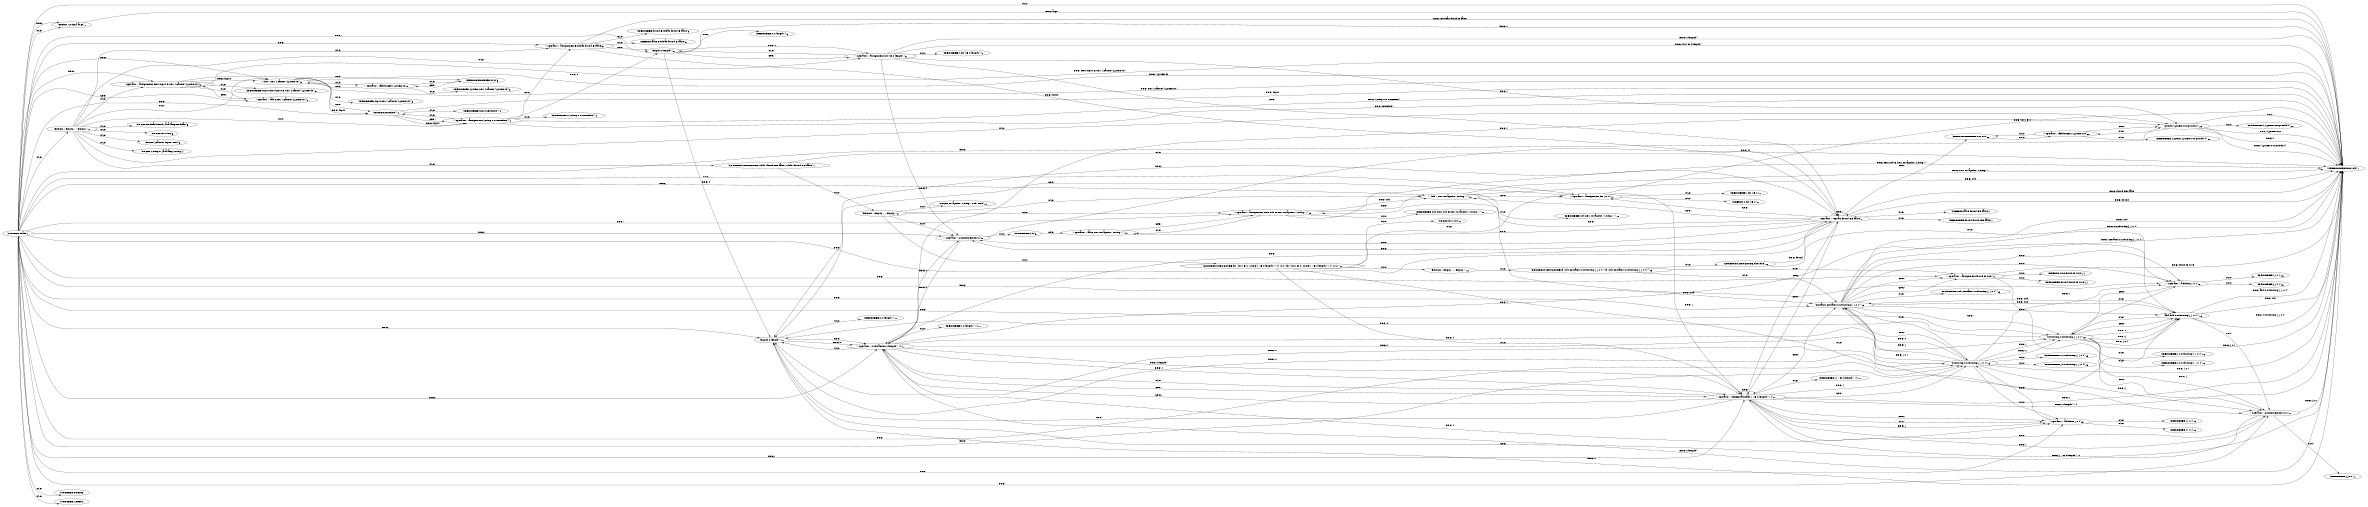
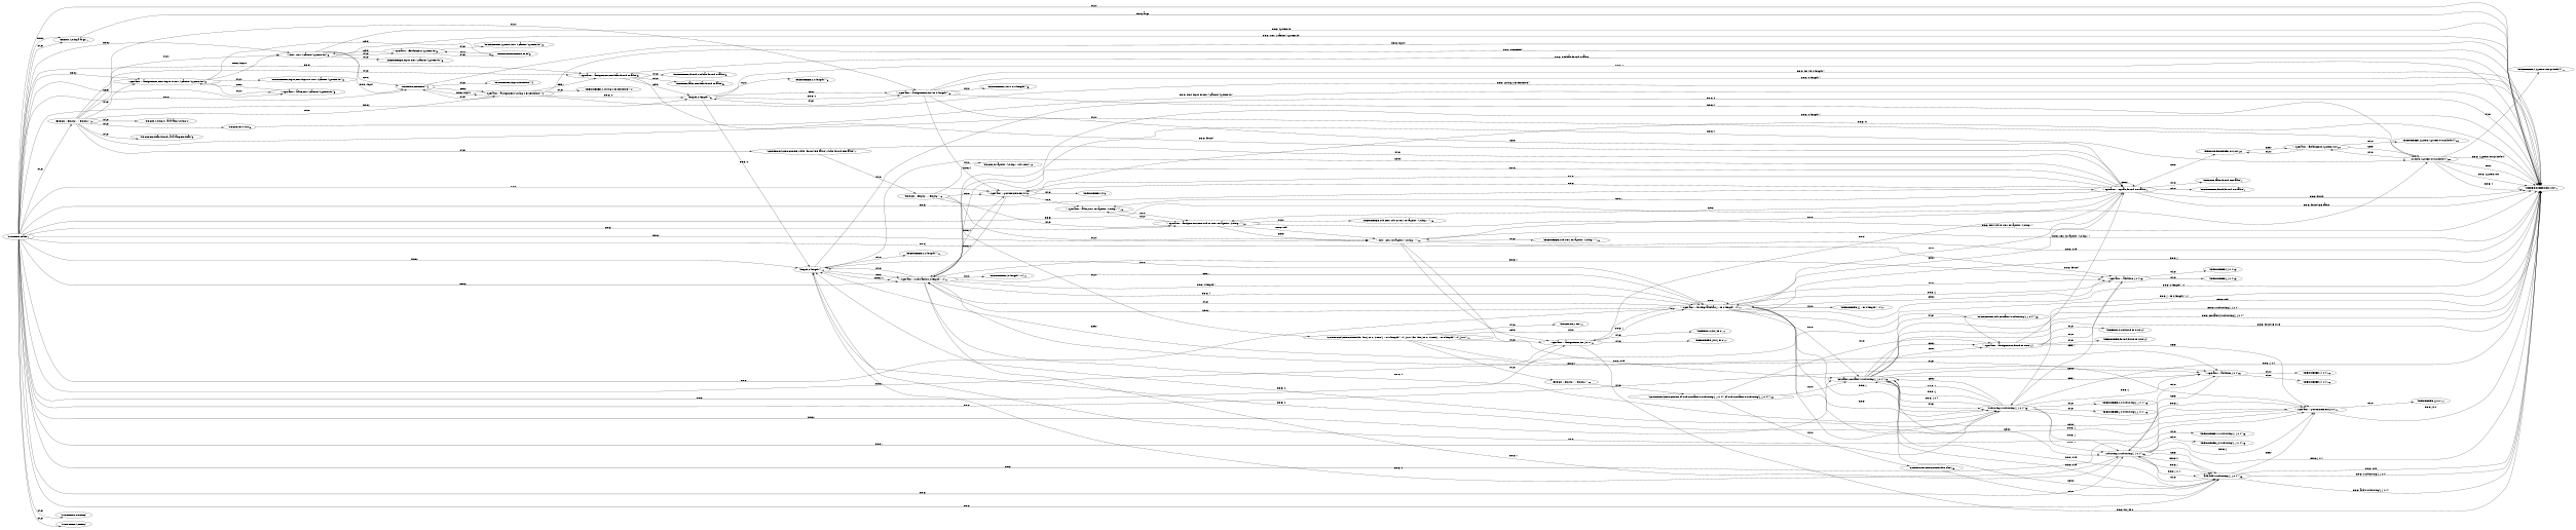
  digraph {
    rankdir=LR
    n1 [label=<(METHOD,main)<SUB>1</SUB>>]
    n2 [label=<(PARAM,String[] args)<SUB>1</SUB>>]
    n3 [label=<(BLOCK,&lt;empty&gt;,&lt;empty&gt;)<SUB>2</SUB>>]
    n4 [label=<(&lt;operator&gt;.assignment,ANY input = new Scanner(System.in))<SUB>3</SUB>>]
    n5 [label=<(&lt;operator&gt;.alloc,new Scanner(System.in))<SUB>3</SUB>>]
    n6 [label=<(&lt;init&gt;,new Scanner(System.in))<SUB>3</SUB>>]
    n7 [label=<(nextLine,nextLine())<SUB>4</SUB>>]
    n8 [label=<(&lt;operator&gt;.assignment,Boolean found = false)<SUB>5</SUB>>]
    n9 [label=<(length,s.length())<SUB>6</SUB>>]
    n10 [label=<(&lt;operator&gt;.equals,found == false)<SUB>7</SUB>>]
    n11 [label=<(&lt;operator&gt;.postDecrement,i--)<SUB>9</SUB>>]
    n12 [label=<(&lt;operator&gt;.assignment,ANY sub = new ArrayList&lt;String&gt;())<SUB>10</SUB>>]
    n13 [label=<(&lt;init&gt;,new ArrayList&lt;String&gt;())<SUB>10</SUB>>]
    n14 [label=<(&lt;operator&gt;.assignment,int j = 0)<SUB>11</SUB>>]
    n15 [label=<(&lt;operator&gt;.lessEqualsThan,j &lt;= s.length() - i)<SUB>11</SUB>>]
    n16 [label=<(&lt;operator&gt;.subtraction,s.length() - i)<SUB>11</SUB>>]
    n17 [label=<(length,s.length())<SUB>11</SUB>>]
    n18 [label=<(&lt;operator&gt;.postIncrement,j++)<SUB>11</SUB>>]
    n19 [label=<(contains,contains(s.substring(j, j + i)))<SUB>13</SUB>>]
    n20 [label=<(substring,s.substring(j, j + i))<SUB>13</SUB>>]
    n21 [label=<(&lt;operator&gt;.addition,j + i)<SUB>13</SUB>>]
    n22 [label=<(&lt;operator&gt;.assignment,found = true)<SUB>14</SUB>>]
    n23 [label=<(add,add(s.substring(j, j + i)))<SUB>16</SUB>>]
    n24 [label=<(substring,s.substring(j, j + i))<SUB>16</SUB>>]
    n25 [label=<(&lt;operator&gt;.addition,j + i)<SUB>16</SUB>>]
    n26 [label=<(println,System.out.println(i))<SUB>20</SUB>>]
    n27 [label=<(MODIFIER,PUBLIC)>]
    n28 [label=<(MODIFIER,STATIC)>]
    n29 [label=<(METHOD_RETURN,void)<SUB>1</SUB>>]
-   n30 [label=<(LOCAL,Scanner input: ANY)<SUB>3</SUB>>]
    n31 [label=<(LOCAL,String s: java.lang.String)<SUB>4</SUB>>]
    n32 [label=<(&lt;operator&gt;.assignment,String s = nextLine())<SUB>4</SUB>>]
    n33 [label=<(LOCAL,Boolean found: java.lang.Boolean)<SUB>5</SUB>>]
    n34 [label=<(LOCAL,int i: int)<SUB>6</SUB>>]
    n35 [label=<(&lt;operator&gt;.assignment,int i = s.length())<SUB>6</SUB>>]
    n36 [label=<(CONTROL_STRUCTURE,while (found == false),while (found == false))<SUB>7</SUB>>]
    n37 [label=<(IDENTIFIER,input,ANY input = new Scanner(System.in))<SUB>3</SUB>>]
    n38 [label=<(FIELD_IDENTIFIER,in,in)<SUB>3</SUB>>]
    n39 [label=<(IDENTIFIER,input,new Scanner(System.in))<SUB>3</SUB>>]
    n40 [label=<(&lt;operator&gt;.fieldAccess,System.in)<SUB>3</SUB>>]
    n41 [label=<(IDENTIFIER,input,nextLine())<SUB>4</SUB>>]
    n42 [label=<(IDENTIFIER,found,Boolean found = false)<SUB>5</SUB>>]
    n43 [label=<(LITERAL,false,Boolean found = false)<SUB>5</SUB>>]
    n44 [label=<(IDENTIFIER,s,s.length())<SUB>6</SUB>>]
    n45 [label=<(IDENTIFIER,found,found == false)<SUB>7</SUB>>]
    n46 [label=<(LITERAL,false,found == false)<SUB>7</SUB>>]
    n47 [label=<(&lt;operator&gt;.alloc,new ArrayList&lt;String&gt;())<SUB>10</SUB>>]
    n48 [label=<(FIELD_IDENTIFIER,out,out)<SUB>20</SUB>>]
    n49 [label=<(IDENTIFIER,i,i--)<SUB>9</SUB>>]
    n50 [label=<(IDENTIFIER,sub,ANY sub = new ArrayList&lt;String&gt;())<SUB>10</SUB>>]
    n51 [label=<(IDENTIFIER,sub,new ArrayList&lt;String&gt;())<SUB>10</SUB>>]
    n52 [label=<(IDENTIFIER,j,int j = 0)<SUB>17</SUB>>]
    n53 [label=<(LITERAL,0,int j = 0)<SUB>11</SUB>>]
    n54 [label=<(IDENTIFIER,j,j &lt;= s.length() - i)<SUB>11</SUB>>]
    n55 [label=<(IDENTIFIER,i,s.length() - i)<SUB>11</SUB>>]
    n56 [label=<(IDENTIFIER,s,s.length())<SUB>11</SUB>>]
    n57 [label=<(IDENTIFIER,j,j++)<SUB>11</SUB>>]
    n58 [label=<(IDENTIFIER,sub,contains(s.substring(j, j + i)))<SUB>13</SUB>>]
    n59 [label=<(IDENTIFIER,s,s.substring(j, j + i))<SUB>13</SUB>>]
    n60 [label=<(IDENTIFIER,j,s.substring(j, j + i))<SUB>13</SUB>>]
    n61 [label=<(IDENTIFIER,j,j + i)<SUB>13</SUB>>]
    n62 [label=<(IDENTIFIER,i,j + i)<SUB>13</SUB>>]
    n63 [label=<(IDENTIFIER,found,found = true)<SUB>14</SUB>>]
    n64 [label=<(LITERAL,true,found = true)<SUB>14</SUB>>]
    n65 [label=<(IDENTIFIER,s,s.substring(j, j + i))<SUB>16</SUB>>]
    n66 [label=<(IDENTIFIER,j,s.substring(j, j + i))<SUB>16</SUB>>]
    n67 [label=<(IDENTIFIER,j,j + i)<SUB>16</SUB>>]
    n68 [label=<(IDENTIFIER,i,j + i)<SUB>16</SUB>>]
    n69 [label=<(&lt;operator&gt;.fieldAccess,System.out)<SUB>20</SUB>>]
    n70 [label=<(IDENTIFIER,i,System.out.println(i))<SUB>20</SUB>>]
    n71 [label=<(IDENTIFIER,s,String s = nextLine())<SUB>4</SUB>>]
    n72 [label=<(IDENTIFIER,i,int i = s.length())<SUB>6</SUB>>]
    n73 [label=<(BLOCK,&lt;empty&gt;,&lt;empty&gt;)<SUB>8</SUB>>]
    n74 [label=<(IDENTIFIER,System,new Scanner(System.in))<SUB>3</SUB>>]
    n75 [label=<(LOCAL,ArrayList&lt;String&gt; sub: ANY)<SUB>10</SUB>>]
    n76 [label=<(CONTROL_STRUCTURE,for (int j = 0; Some(j &lt;= s.length() - i); j++),for (int j = 0; Some(j &lt;= s.length() - i); j++))<SUB>11</SUB>>]
    n77 [label=<(LOCAL,int j: int)<SUB>11</SUB>>]
    n78 [label=<(BLOCK,&lt;empty&gt;,&lt;empty&gt;)<SUB>12</SUB>>]
    n79 [label=<(CONTROL_STRUCTURE,if (sub.contains(s.substring(j, j + i))),if (sub.contains(s.substring(j, j + i))))<SUB>13</SUB>>]
    n80 [label=<(CONTROL_STRUCTURE,else,else)<SUB>16</SUB>>]
    n81 [label=<(IDENTIFIER,System,System.out.println(i))<SUB>20</SUB>>]
    n1 -> n2 [label="AST: "]
    n1 -> n2 [label="DDG: "]
    n1 -> n3 [label="AST: "]
    n1 -> n4 [label="DDG: "]
    n1 -> n5 [label="CFG: "]
    n1 -> n6 [label="DDG: "]
    n1 -> n7 [label="DDG: "]
    n1 -> n8 [label="DDG: "]
    n1 -> n9 [label="DDG: "]
    n1 -> n10 [label="DDG: "]
    n1 -> n11 [label="DDG: "]
    n1 -> n12 [label="DDG: "]
    n1 -> n13 [label="DDG: "]
    n1 -> n14 [label="DDG: "]
    n1 -> n15 [label="DDG: "]
    n1 -> n16 [label="DDG: "]
    n1 -> n17 [label="DDG: "]
    n1 -> n18 [label="DDG: "]
    n1 -> n19 [label="DDG: "]
    n1 -> n20 [label="DDG: "]
    n1 -> n21 [label="DDG: "]
    n1 -> n22 [label="DDG: "]
    n1 -> n23 [label="DDG: "]
    n1 -> n24 [label="DDG: "]
    n1 -> n25 [label="DDG: "]
    n1 -> n26 [label="DDG: "]
    n1 -> n27 [label="AST: "]
    n1 -> n28 [label="AST: "]
    n1 -> n29 [label="AST: "]
    n2 -> n29 [label="DDG: args"]
    n3 -> n4 [label="AST: "]
    n3 -> n6 [label="AST: "]
    n3 -> n8 [label="AST: "]
    n3 -> n26 [label="AST: "]
-   n3 -> n30 [label="AST: "]
    n3 -> n31 [label="AST: "]
    n3 -> n32 [label="AST: "]
    n3 -> n33 [label="AST: "]
    n3 -> n34 [label="AST: "]
    n3 -> n35 [label="AST: "]
    n3 -> n36 [label="AST: "]
    n4 -> n5 [label="AST: "]
    n4 -> n6 [label="DDG: input"]
-   n4 -> n29 [label="DDG: ANY input = new Scanner(System.in)"]
+   n34 -> n29 [label="DDG: ANY input = new Scanner(System.in)"]
    n4 -> n37 [label="AST: "]
    n4 -> n38 [label="CFG: "]
    n5 -> n4 [label="CFG: "]
    n6 -> n7 [label="CFG: "]
    n6 -> n7 [label="DDG: input"]
    n6 -> n29 [label="DDG: System.in"]
    n6 -> n29 [label="DDG: new Scanner(System.in)"]
    n6 -> n39 [label="AST: "]
    n6 -> n40 [label="AST: "]
    n7 -> n29 [label="DDG: input"]
    n7 -> n32 [label="CFG: "]
    n7 -> n32 [label="DDG: input"]
    n7 -> n41 [label="AST: "]
    n8 -> n9 [label="CFG: "]
    n8 -> n10 [label="DDG: found"]
    n8 -> n29 [label="DDG: Boolean found = false"]
    n8 -> n42 [label="AST: "]
    n8 -> n43 [label="AST: "]
    n9 -> n17 [label="DDG: s"]
    n9 -> n29 [label="DDG: s"]
    n9 -> n35 [label="CFG: "]
    n9 -> n35 [label="DDG: s"]
    n9 -> n44 [label="AST: "]
    n10 -> n10 [label="CDG: "]
    n10 -> n11 [label="CFG: "]
    n10 -> n11 [label="CDG: "]
    n10 -> n12 [label="CDG: "]
    n10 -> n13 [label="CDG: "]
    n10 -> n14 [label="CDG: "]
    n10 -> n15 [label="CDG: "]
    n10 -> n16 [label="CDG: "]
    n10 -> n17 [label="CDG: "]
    n10 -> n29 [label="DDG: found"]
    n10 -> n29 [label="DDG: found == false"]
    n10 -> n45 [label="AST: "]
    n10 -> n46 [label="AST: "]
    n10 -> n47 [label="CDG: "]
    n10 -> n48 [label="CFG: "]
    n11 -> n16 [label="DDG: i"]
    n11 -> n29 [label="DDG: i--"]
-   n49 -> n47 [label="CFG: "]
+   n11 -> n47 [label="CFG: "]
    n11 -> n49 [label="AST: "]
    n12 -> n13 [label="CFG: "]
    n12 -> n13 [label="DDG: sub"]
    n12 -> n29 [label="DDG: ANY sub = new ArrayList&lt;String&gt;()"]
    n12 -> n47 [label="AST: "]
    n12 -> n50 [label="AST: "]
    n13 -> n14 [label="CFG: "]
    n13 -> n19 [label="DDG: sub"]
    n13 -> n29 [label="DDG: sub"]
    n13 -> n29 [label="DDG: new ArrayList&lt;String&gt;()"]
    n13 -> n51 [label="AST: "]
    n14 -> n15 [label="DDG: j"]
    n14 -> n17 [label="CFG: "]
    n14 -> n29 [label="DDG: int j = 0"]
    n14 -> n52 [label="AST: "]
    n14 -> n53 [label="AST: "]
    n15 -> n10 [label="CFG: "]
    n15 -> n15 [label="CDG: "]
    n15 -> n16 [label="AST: "]
    n15 -> n16 [label="CDG: "]
    n15 -> n17 [label="CDG: "]
    n15 -> n18 [label="CDG: "]
    n15 -> n19 [label="CDG: "]
    n15 -> n20 [label="DDG: j"]
    n15 -> n20 [label="CDG: "]
    n15 -> n21 [label="CFG: "]
    n15 -> n21 [label="DDG: j"]
    n15 -> n21 [label="CDG: "]
    n15 -> n29 [label="DDG: j"]
    n15 -> n29 [label="DDG: s.length() - i"]
    n15 -> n29 [label="DDG: j &lt;= s.length() - i"]
    n15 -> n54 [label="AST: "]
    n16 -> n11 [label="DDG: i"]
    n16 -> n15 [label="CFG: "]
    n16 -> n15 [label="DDG: s.length()"]
    n16 -> n15 [label="DDG: i"]
    n16 -> n17 [label="AST: "]
    n16 -> n20 [label="DDG: i"]
    n16 -> n21 [label="DDG: i"]
    n16 -> n24 [label="DDG: i"]
    n16 -> n25 [label="DDG: i"]
    n16 -> n26 [label="DDG: i"]
    n16 -> n29 [label="DDG: s.length()"]
    n16 -> n55 [label="AST: "]
    n17 -> n16 [label="CFG: "]
    n17 -> n16 [label="DDG: s"]
    n17 -> n20 [label="DDG: s"]
    n17 -> n29 [label="DDG: s"]
    n17 -> n56 [label="AST: "]
    n18 -> n15 [label="DDG: j"]
    n18 -> n17 [label="CFG: "]
    n18 -> n29 [label="DDG: j++"]
    n18 -> n57 [label="AST: "]
    n19 -> n20 [label="AST: "]
    n19 -> n22 [label="CFG: "]
    n19 -> n22 [label="CDG: "]
    n19 -> n23 [label="DDG: sub"]
    n19 -> n23 [label="CDG: "]
    n19 -> n24 [label="CDG: "]
    n19 -> n25 [label="CFG: "]
    n19 -> n25 [label="CDG: "]
    n19 -> n29 [label="DDG: sub"]
    n19 -> n29 [label="DDG: s.substring(j, j + i)"]
    n19 -> n29 [label="DDG: contains(s.substring(j, j + i))"]
    n19 -> n58 [label="AST: "]
    n20 -> n17 [label="DDG: s"]
    n20 -> n18 [label="DDG: j"]
    n20 -> n19 [label="CFG: "]
    n20 -> n19 [label="DDG: s"]
    n20 -> n19 [label="DDG: j"]
    n20 -> n19 [label="DDG: j + i"]
    n20 -> n21 [label="AST: "]
    n20 -> n24 [label="DDG: s"]
    n20 -> n24 [label="DDG: j"]
    n20 -> n25 [label="DDG: j"]
    n20 -> n29 [label="DDG: j + i"]
    n20 -> n59 [label="AST: "]
    n20 -> n60 [label="AST: "]
    n21 -> n20 [label="CFG: "]
    n21 -> n61 [label="AST: "]
    n21 -> n62 [label="AST: "]
-   n80 -> n10 [label="DDG: found"]
+   n22 -> n10 [label="DDG: found"]
    n22 -> n18 [label="CFG: "]
    n22 -> n29 [label="DDG: found = true"]
    n22 -> n63 [label="AST: "]
    n22 -> n64 [label="AST: "]
    n23 -> n18 [label="CFG: "]
    n23 -> n19 [label="DDG: sub"]
    n23 -> n24 [label="AST: "]
    n23 -> n29 [label="DDG: sub"]
    n23 -> n29 [label="DDG: s.substring(j, j + i)"]
    n23 -> n29 [label="DDG: add(s.substring(j, j + i))"]
    n24 -> n17 [label="DDG: s"]
    n24 -> n18 [label="DDG: j"]
    n24 -> n23 [label="CFG: "]
    n24 -> n23 [label="DDG: s"]
    n24 -> n23 [label="DDG: j"]
    n24 -> n23 [label="DDG: j + i"]
    n24 -> n25 [label="AST: "]
    n24 -> n29 [label="DDG: j + i"]
    n24 -> n65 [label="AST: "]
    n24 -> n66 [label="AST: "]
    n25 -> n24 [label="CFG: "]
    n25 -> n67 [label="AST: "]
    n25 -> n68 [label="AST: "]
    n26 -> n29 [label="CFG: "]
    n26 -> n29 [label="DDG: System.out"]
    n26 -> n29 [label="DDG: i"]
    n26 -> n29 [label="DDG: System.out.println(i)"]
    n26 -> n69 [label="AST: "]
    n26 -> n70 [label="AST: "]
    n32 -> n7 [label="AST: "]
    n32 -> n8 [label="CFG: "]
    n32 -> n9 [label="DDG: s"]
    n32 -> n29 [label="DDG: nextLine()"]
    n32 -> n29 [label="DDG: String s = nextLine()"]
    n32 -> n71 [label="AST: "]
    n35 -> n9 [label="AST: "]
    n35 -> n10 [label="CFG: "]
    n35 -> n11 [label="DDG: i"]
    n35 -> n26 [label="DDG: i"]
    n35 -> n29 [label="DDG: s.length()"]
    n35 -> n29 [label="DDG: int i = s.length()"]
    n35 -> n72 [label="AST: "]
    n36 -> n10 [label="AST: "]
    n36 -> n73 [label="AST: "]
    n38 -> n40 [label="CFG: "]
    n40 -> n6 [label="CFG: "]
    n40 -> n38 [label="AST: "]
    n40 -> n74 [label="AST: "]
    n47 -> n12 [label="CFG: "]
    n48 -> n69 [label="CFG: "]
    n69 -> n26 [label="CFG: "]
    n69 -> n48 [label="AST: "]
    n69 -> n81 [label="AST: "]
    n73 -> n11 [label="AST: "]
    n73 -> n12 [label="AST: "]
    n73 -> n13 [label="AST: "]
    n73 -> n75 [label="AST: "]
    n73 -> n76 [label="AST: "]
    n76 -> n14 [label="AST: "]
    n76 -> n15 [label="AST: "]
    n76 -> n18 [label="AST: "]
    n76 -> n77 [label="AST: "]
    n76 -> n78 [label="AST: "]
    n78 -> n79 [label="AST: "]
    n79 -> n19 [label="AST: "]
    n79 -> n22 [label="AST: "]
    n79 -> n80 [label="AST: "]
    n80 -> n23 [label="AST: "]
  }
